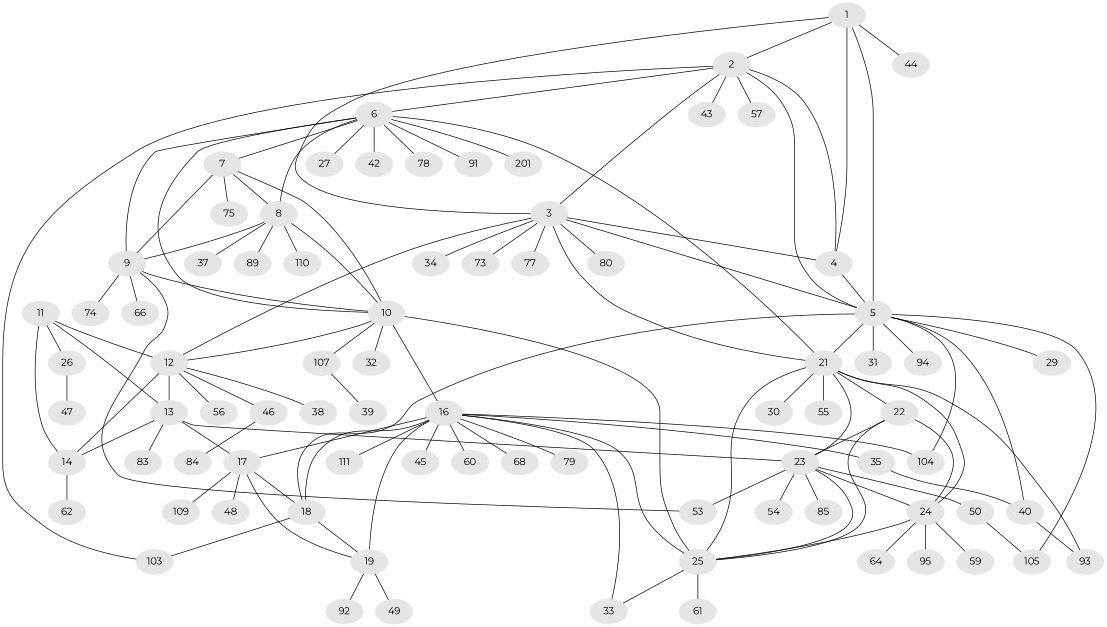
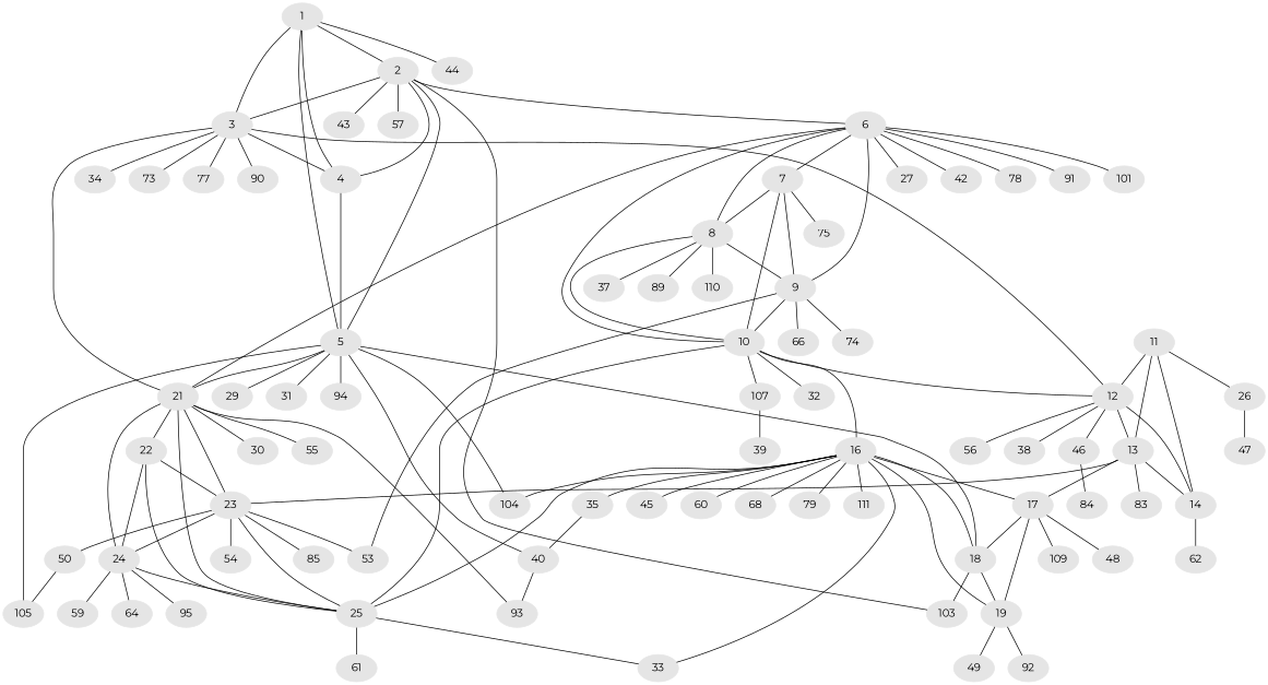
  graph {
    fontname=Montserrat
    node [color=gray90 fontname=Montserrat style=filled]
    edge [fontname=Montserrat]
    1 [super="+102"]
    2 [super="+106"]
    3 [super="+113"]
    4 [super="+58"]
    5 [super="+98"]
    44
    6 [super="+82"]
    43
    57 [super="+100"]
    103
    12 [super="+15"]
    21 [super="+41"]
    34 [super="+88"]
    73 [super="+114"]
    77
-   90 [label=80]
+   90
    18
    29
    31
    40 [super="+81"]
    94
    104
    105 [super="+108"]
    7 [super="+80"]
    8 [super="+36"]
    9
    10 [super="+71"]
    27
    42
    78
    91
-   101 [label=201]
+   101
    13 [super="+86"]
    14 [super="+67"]
    38
    46 [super="+51"]
    56
    25 [super="+52"]
    23 [super="+96"]
    22 [super="+69"]
    24 [super="+50"]
    30
    55
    93
    19 [super="+65"]
    75
    37
    89
    110
    53
    66 [super="+112"]
    74
    16 [super="+20"]
    32
    107
    17 [super="+63"]
    33
    35
    45
    60
    68
    79
    111
    61 [super="+76"]
    39
    11 [super="+28"]
    26 [super="+72"]
    83
    62 [super="+87"]
    47
    84
    48
    109
    54
    n75 [label=50]
    85
    49 [super="+97"]
    92
    59
    64 [super="+99"]
    95
    1 -- 2
    1 -- 3
    1 -- 4
    1 -- 5
    1 -- 44
    2 -- 3
    2 -- 4
    2 -- 5
    2 -- 6
    2 -- 43
    2 -- 57
    2 -- 103
    3 -- 4
-   3 -- 5
    3 -- 12
    3 -- 21
    3 -- 34
    3 -- 73
    3 -- 77
    3 -- 90
    4 -- 5
    5 -- 21
    5 -- 18
    5 -- 29
    5 -- 31
    5 -- 40
    5 -- 94
    5 -- 104
    5 -- 105
    6 -- 21
    6 -- 7
    6 -- 8
    6 -- 9
    6 -- 10
    6 -- 27
    6 -- 42
    6 -- 78
    6 -- 91
    6 -- 101
    12 -- 13 [weight=2]
    12 -- 14 [weight=2]
    12 -- 38
    12 -- 46
    12 -- 56
    21 -- 25
    21 -- 23
    21 -- 22
    21 -- 24
    21 -- 30
    21 -- 55
    21 -- 93
    18 -- 103
    18 -- 19
    40 -- 93
    7 -- 8
    7 -- 9
    7 -- 10
    7 -- 75
    8 -- 9
    8 -- 10
    8 -- 37
    8 -- 89
    8 -- 110
    9 -- 10
    9 -- 53
    9 -- 66
    9 -- 74
    10 -- 12
    10 -- 25
    10 -- 16
    10 -- 32
    10 -- 107
    13 -- 14
    13 -- 23
    13 -- 17
    13 -- 83
    14 -- 62
    46 -- 84
    25 -- 33
    25 -- 61
    23 -- 25
    23 -- 24
    23 -- 53
    23 -- 54
    23 -- n75
    23 -- 85
    22 -- 25
    22 -- 23
    22 -- 24
    24 -- 25
    24 -- 59
    24 -- 64
    24 -- 95
    19 -- 49
    19 -- 92
    16 -- 18 [weight=2]
    16 -- 104
    16 -- 25 [weight=2]
    16 -- 19 [weight=2]
    16 -- 17 [weight=2]
    16 -- 33
    16 -- 35
    16 -- 45
    16 -- 60
    16 -- 68
    16 -- 79
    16 -- 111
    107 -- 39
    17 -- 18
    17 -- 19
    17 -- 48
    17 -- 109
    35 -- 40
    11 -- 12 [weight=2]
    11 -- 13
    11 -- 14
    11 -- 26
    26 -- 47
    n75 -- 105
  }
